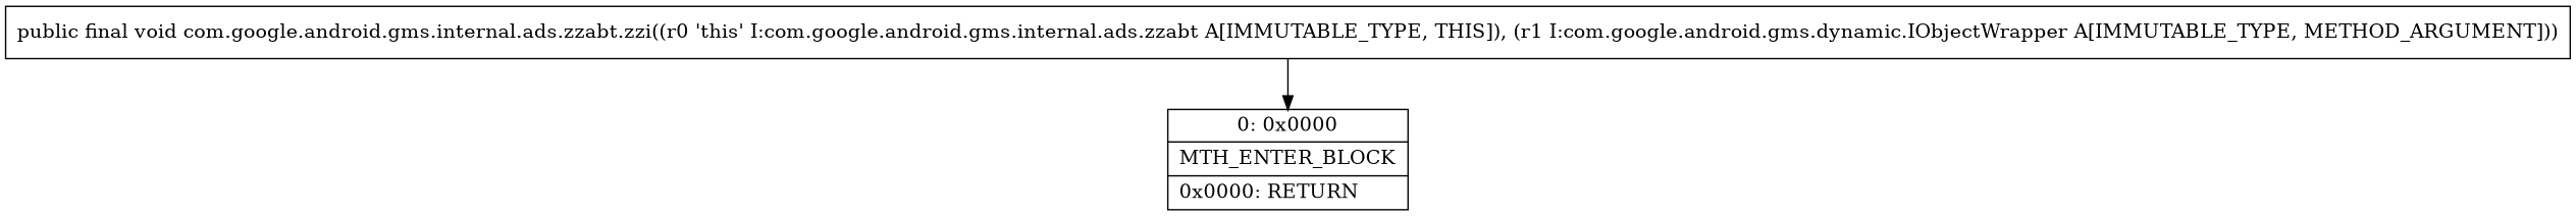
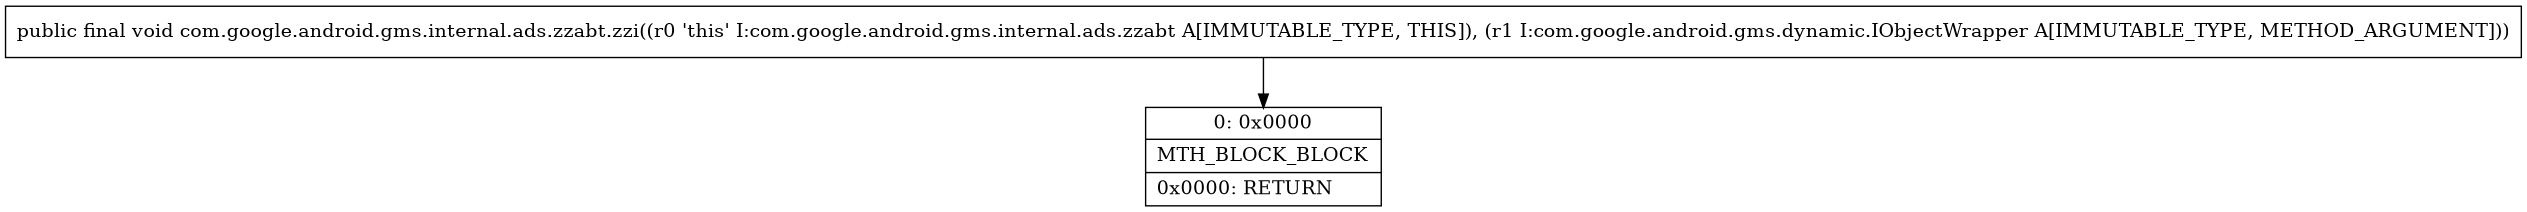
  digraph {
    node [shape=record]
-   n1 [label="{0\:\ 0x0000|MTH_ENTER_BLOCK\l|0x0000: RETURN   \l}"]
+   n1 [label="{0\:\ 0x0000|MTH_BLOCK_BLOCK\l|0x0000: RETURN   \l}"]
    n2 [label="{public final void com.google.android.gms.internal.ads.zzabt.zzi((r0 'this' I:com.google.android.gms.internal.ads.zzabt A[IMMUTABLE_TYPE, THIS]), (r1 I:com.google.android.gms.dynamic.IObjectWrapper A[IMMUTABLE_TYPE, METHOD_ARGUMENT])) }"]
    n2 -> n1
  }
